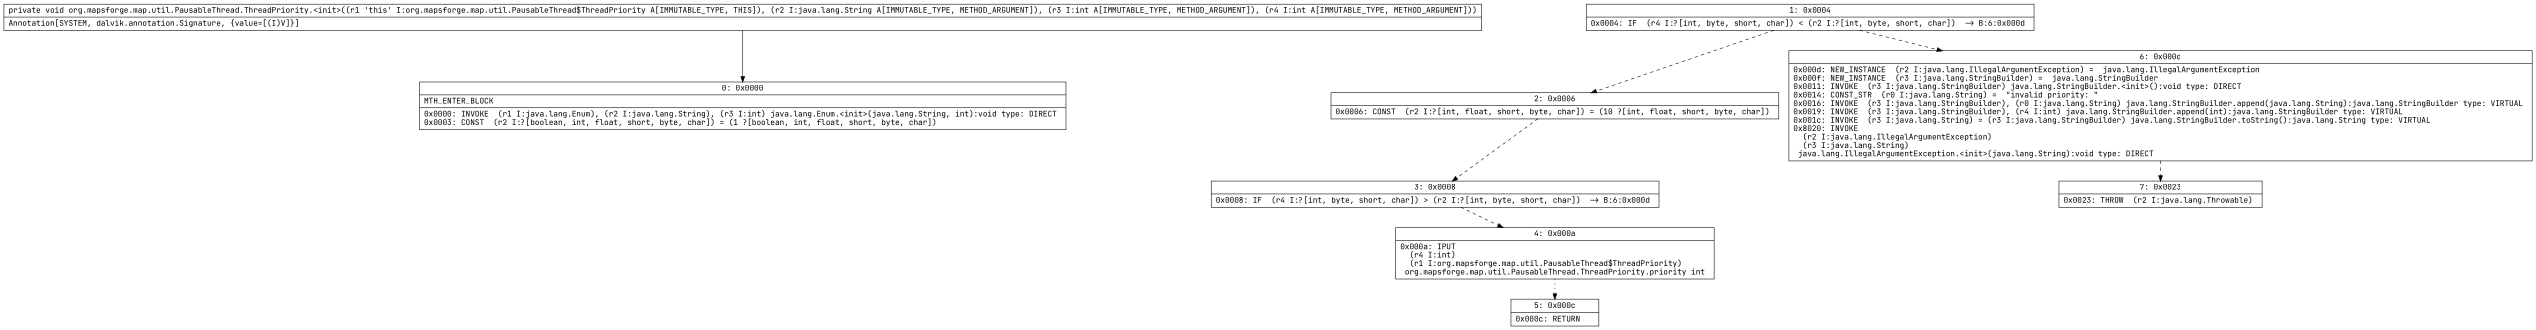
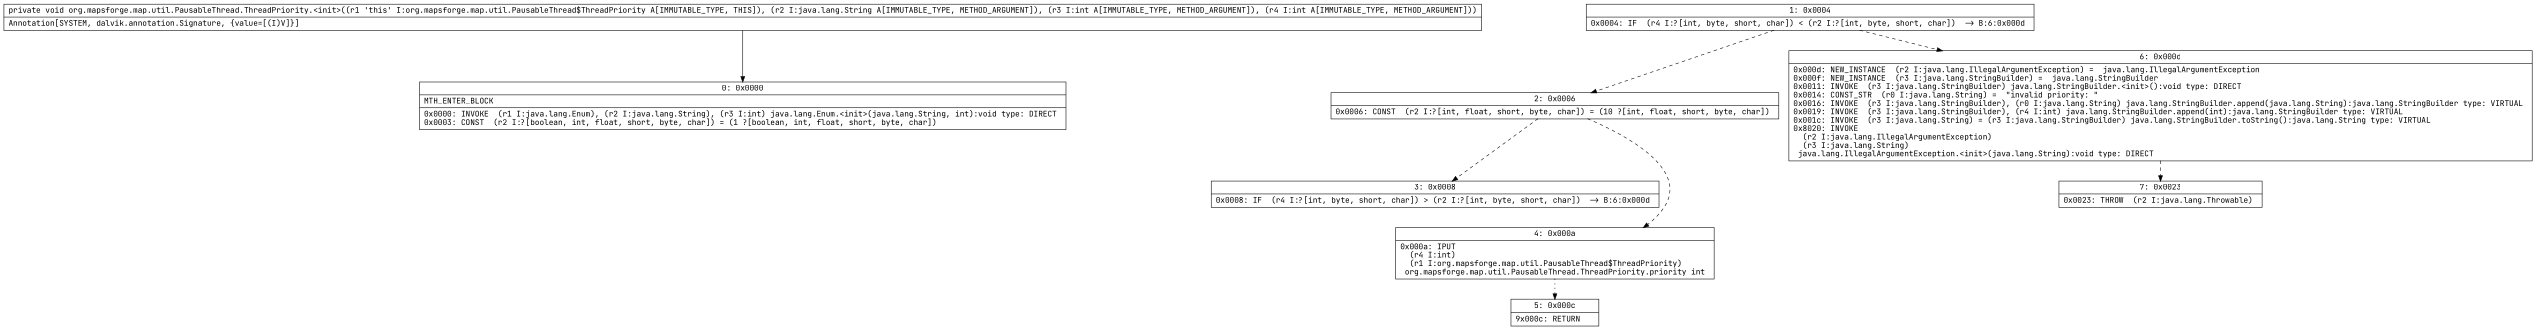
  digraph {
    fontname="JetBrains Mono"
    node [fontname="JetBrains Mono" shape=record]
    edge [fontname="JetBrains Mono" style=dashed]
    n1 [label="{0\:\ 0x0000|MTH_ENTER_BLOCK\l|0x0000: INVOKE  (r1 I:java.lang.Enum), (r2 I:java.lang.String), (r3 I:int) java.lang.Enum.\<init\>(java.lang.String, int):void type: DIRECT \l0x0003: CONST  (r2 I:?[boolean, int, float, short, byte, char]) = (1 ?[boolean, int, float, short, byte, char]) \l}"]
    n2 [label="{1\:\ 0x0004|0x0004: IF  (r4 I:?[int, byte, short, char]) \< (r2 I:?[int, byte, short, char])  \-\> B:6:0x000d \l}"]
    n3 [label="{2\:\ 0x0006|0x0006: CONST  (r2 I:?[int, float, short, byte, char]) = (10 ?[int, float, short, byte, char]) \l}"]
    n4 [label="{6\:\ 0x000d|0x000d: NEW_INSTANCE  (r2 I:java.lang.IllegalArgumentException) =  java.lang.IllegalArgumentException \l0x000f: NEW_INSTANCE  (r3 I:java.lang.StringBuilder) =  java.lang.StringBuilder \l0x0011: INVOKE  (r3 I:java.lang.StringBuilder) java.lang.StringBuilder.\<init\>():void type: DIRECT \l0x0014: CONST_STR  (r0 I:java.lang.String) =  \"invalid priority: \" \l0x0016: INVOKE  (r3 I:java.lang.StringBuilder), (r0 I:java.lang.String) java.lang.StringBuilder.append(java.lang.String):java.lang.StringBuilder type: VIRTUAL \l0x0019: INVOKE  (r3 I:java.lang.StringBuilder), (r4 I:int) java.lang.StringBuilder.append(int):java.lang.StringBuilder type: VIRTUAL \l0x001c: INVOKE  (r3 I:java.lang.String) = (r3 I:java.lang.StringBuilder) java.lang.StringBuilder.toString():java.lang.String type: VIRTUAL \l0x8020: INVOKE  \l  (r2 I:java.lang.IllegalArgumentException)\l  (r3 I:java.lang.String)\l java.lang.IllegalArgumentException.\<init\>(java.lang.String):void type: DIRECT \l}"]
    n5 [label="{3\:\ 0x0008|0x0008: IF  (r4 I:?[int, byte, short, char]) \> (r2 I:?[int, byte, short, char])  \-\> B:6:0x000d \l}"]
    n6 [label="{7\:\ 0x0023|0x0023: THROW  (r2 I:java.lang.Throwable) \l}"]
    n7 [label="{4\:\ 0x000a|0x000a: IPUT  \l  (r4 I:int)\l  (r1 I:org.mapsforge.map.util.PausableThread$ThreadPriority)\l org.mapsforge.map.util.PausableThread.ThreadPriority.priority int \l}"]
-   n8 [label="{5\:\ 0x000c|0x000c: RETURN   \l}"]
+   n8 [label="{5\:\ 0x000c|9x000c: RETURN   \l}"]
    n9 [label="{private void org.mapsforge.map.util.PausableThread.ThreadPriority.\<init\>((r1 'this' I:org.mapsforge.map.util.PausableThread$ThreadPriority A[IMMUTABLE_TYPE, THIS]), (r2 I:java.lang.String A[IMMUTABLE_TYPE, METHOD_ARGUMENT]), (r3 I:int A[IMMUTABLE_TYPE, METHOD_ARGUMENT]), (r4 I:int A[IMMUTABLE_TYPE, METHOD_ARGUMENT]))  | Annotation[SYSTEM, dalvik.annotation.Signature, \{value=[(I)V]\}]\l}"]
    n2 -> n3
    n2 -> n4
    n3 -> n5
    n4 -> n6
-   n5 -> n7
+   n3 -> n7
    n7 -> n8 [style=dotted]
    n9 -> n1 [style=solid]
  }
